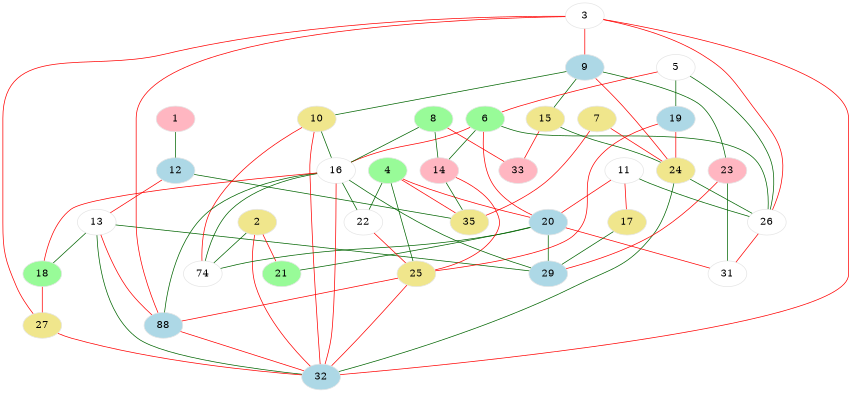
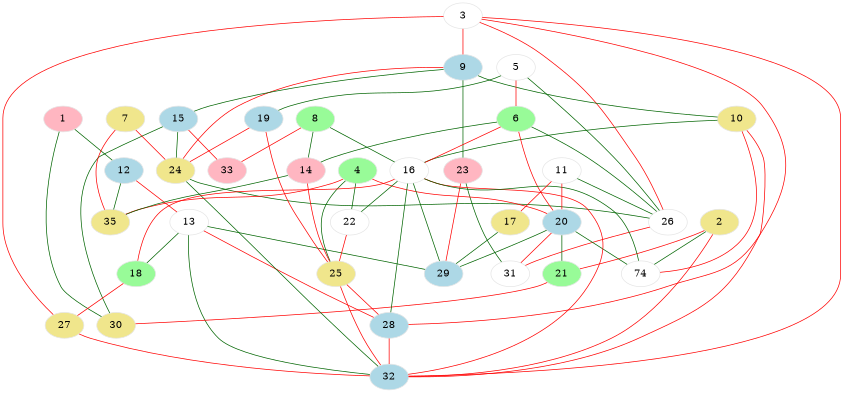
  graph {
    node [color=gray90 fillcolor=khaki style=filled]
    edge [color=red weight=1.0]
    1 [fillcolor=lightpink]
    12 [fillcolor=lightblue]
+   30
    35
    13 [fillcolor=white]
    21 [fillcolor=palegreen]
    2
    32 [fillcolor=lightblue]
    n9 [fillcolor=white label=74]
    3 [fillcolor=white]
    9 [fillcolor=lightblue]
    26 [fillcolor=white]
    27
-   28 [fillcolor=lightblue label=88]
+   28 [fillcolor=lightblue]
    24
    10
-   15
+   15 [fillcolor=lightblue]
    23 [fillcolor=lightpink]
    31 [fillcolor=white]
    4 [fillcolor=palegreen]
    20 [fillcolor=lightblue]
    22 [fillcolor=white]
    25
    29 [fillcolor=lightblue]
    5 [fillcolor=white]
    6 [fillcolor=palegreen]
    19 [fillcolor=lightblue]
    14 [fillcolor=lightpink]
    16 [fillcolor=white]
    18 [fillcolor=palegreen]
    7
    8 [fillcolor=palegreen]
    33 [fillcolor=lightpink]
    11 [fillcolor=white]
    17
    1 -- 12 [color=darkgreen]
+   1 -- 30 [color=darkgreen]
    12 -- 35 [color=darkgreen]
    12 -- 13
    13 -- 32 [color=darkgreen]
    13 -- 28
    13 -- 29 [color=darkgreen]
    13 -- 18 [color=darkgreen]
+   21 -- 30
    2 -- 21
    2 -- 32
    2 -- n9 [color=darkgreen]
    3 -- 32
    3 -- 9 [weight=3.0]
    3 -- 26
    3 -- 27 [weight=2.0]
    3 -- 28
    9 -- 24
    9 -- 10 [color=darkgreen]
    9 -- 15 [color=darkgreen]
    9 -- 23 [color=darkgreen weight=2.0]
    26 -- 31
    27 -- 32
    28 -- 32
    24 -- 32 [color=darkgreen]
    24 -- 26 [color=darkgreen]
    10 -- 32
    10 -- n9
    10 -- 16 [color=darkgreen]
+   15 -- 30 [color=darkgreen]
    15 -- 24 [color=darkgreen]
    15 -- 33
    23 -- 31 [color=darkgreen]
    23 -- 29
    4 -- 35
    4 -- 20
    4 -- 22 [color=darkgreen]
    4 -- 25 [color=darkgreen]
    20 -- 21 [color=darkgreen]
    20 -- n9 [color=darkgreen weight=2.0]
    20 -- 31
    20 -- 29 [color=darkgreen]
    22 -- 25
    25 -- 32
    25 -- 28
    5 -- 26 [color=darkgreen]
    5 -- 6
    5 -- 19 [color=darkgreen]
    6 -- 26 [color=darkgreen]
    6 -- 20
    6 -- 14 [color=darkgreen]
    6 -- 16
    19 -- 24
    19 -- 25
    14 -- 35 [color=darkgreen]
    14 -- 25
    16 -- 32
    16 -- n9 [color=darkgreen]
    16 -- 28 [color=darkgreen weight=2.0]
    16 -- 22 [color=darkgreen weight=2.0]
    16 -- 29 [color=darkgreen]
    16 -- 18
    18 -- 27 [weight=2.0]
    7 -- 35
    7 -- 24
    8 -- 14 [color=darkgreen]
    8 -- 16 [color=darkgreen]
    8 -- 33
    11 -- 26 [color=darkgreen]
    11 -- 20
    11 -- 17
    17 -- 29 [color=darkgreen]
  }
